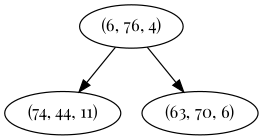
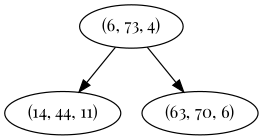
  digraph {
    fontname="Playfair Display"
    node [fontname="Playfair Display"]
    edge [fontname="Playfair Display"]
-   "(6, 76, 4)"
-   "(14, 44, 11)" [label="(74, 44, 11)"]
+   "(6, 76, 4)" [label="(6, 73, 4)"]
+   "(14, 44, 11)"
    n3 [label="(63, 70, 6)"]
    "(6, 76, 4)" -> "(14, 44, 11)"
    "(6, 76, 4)" -> n3
  }
